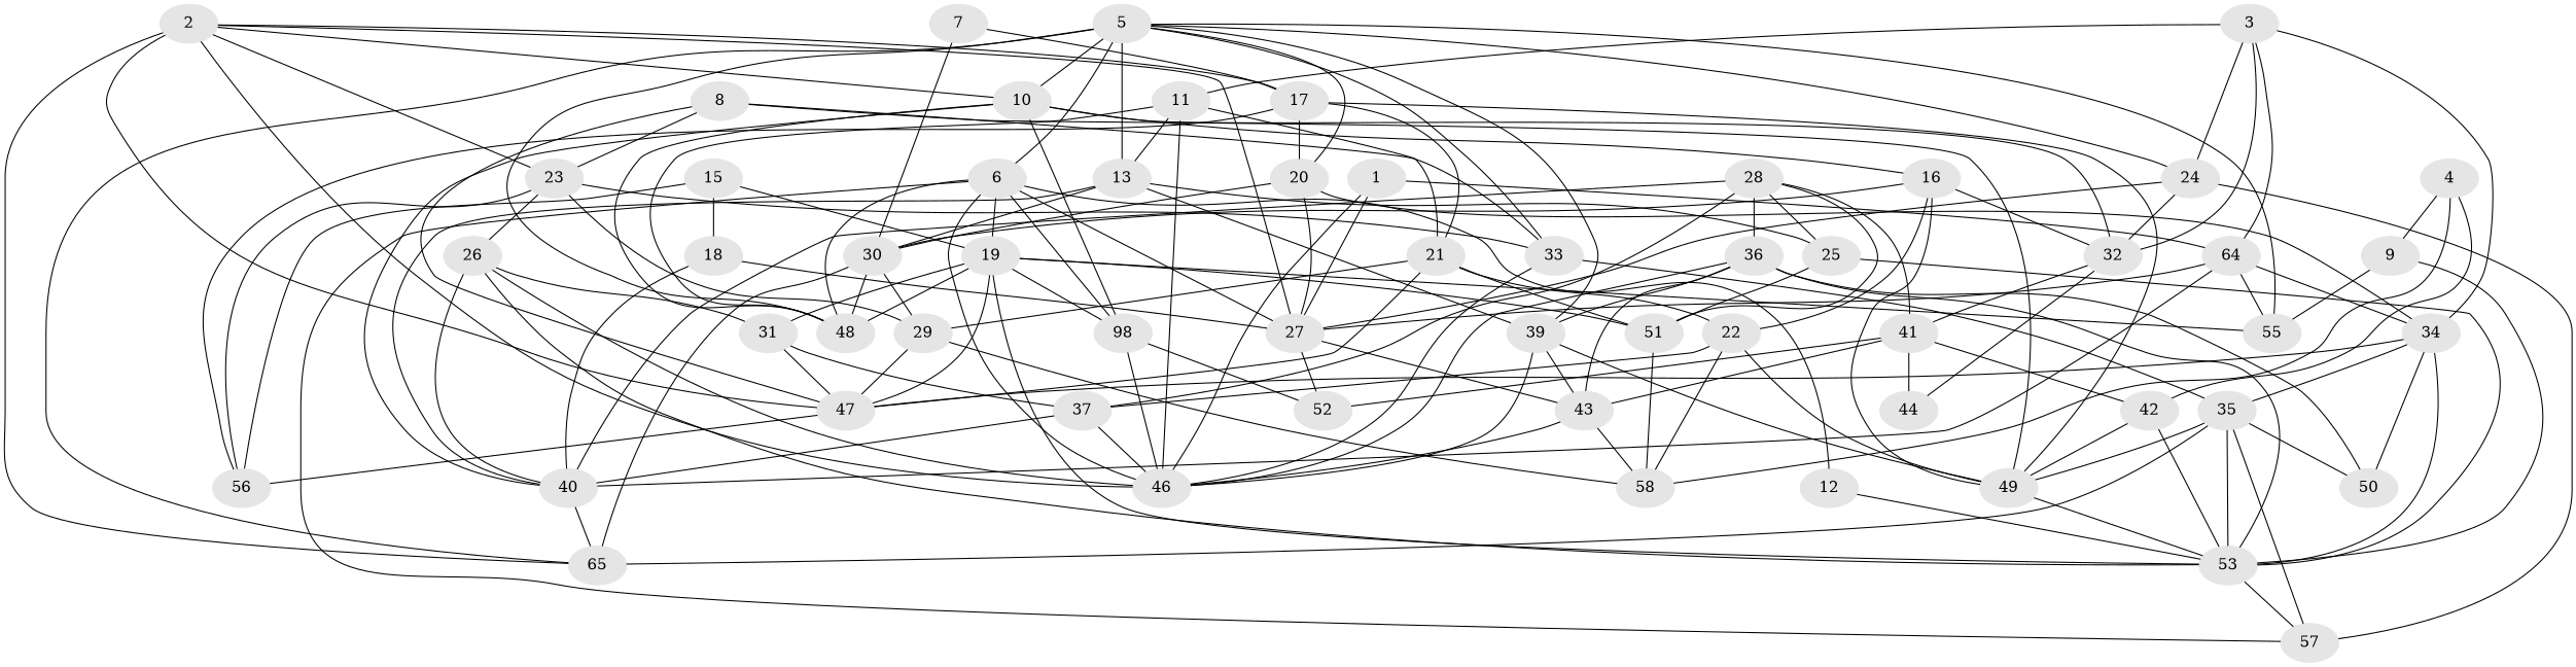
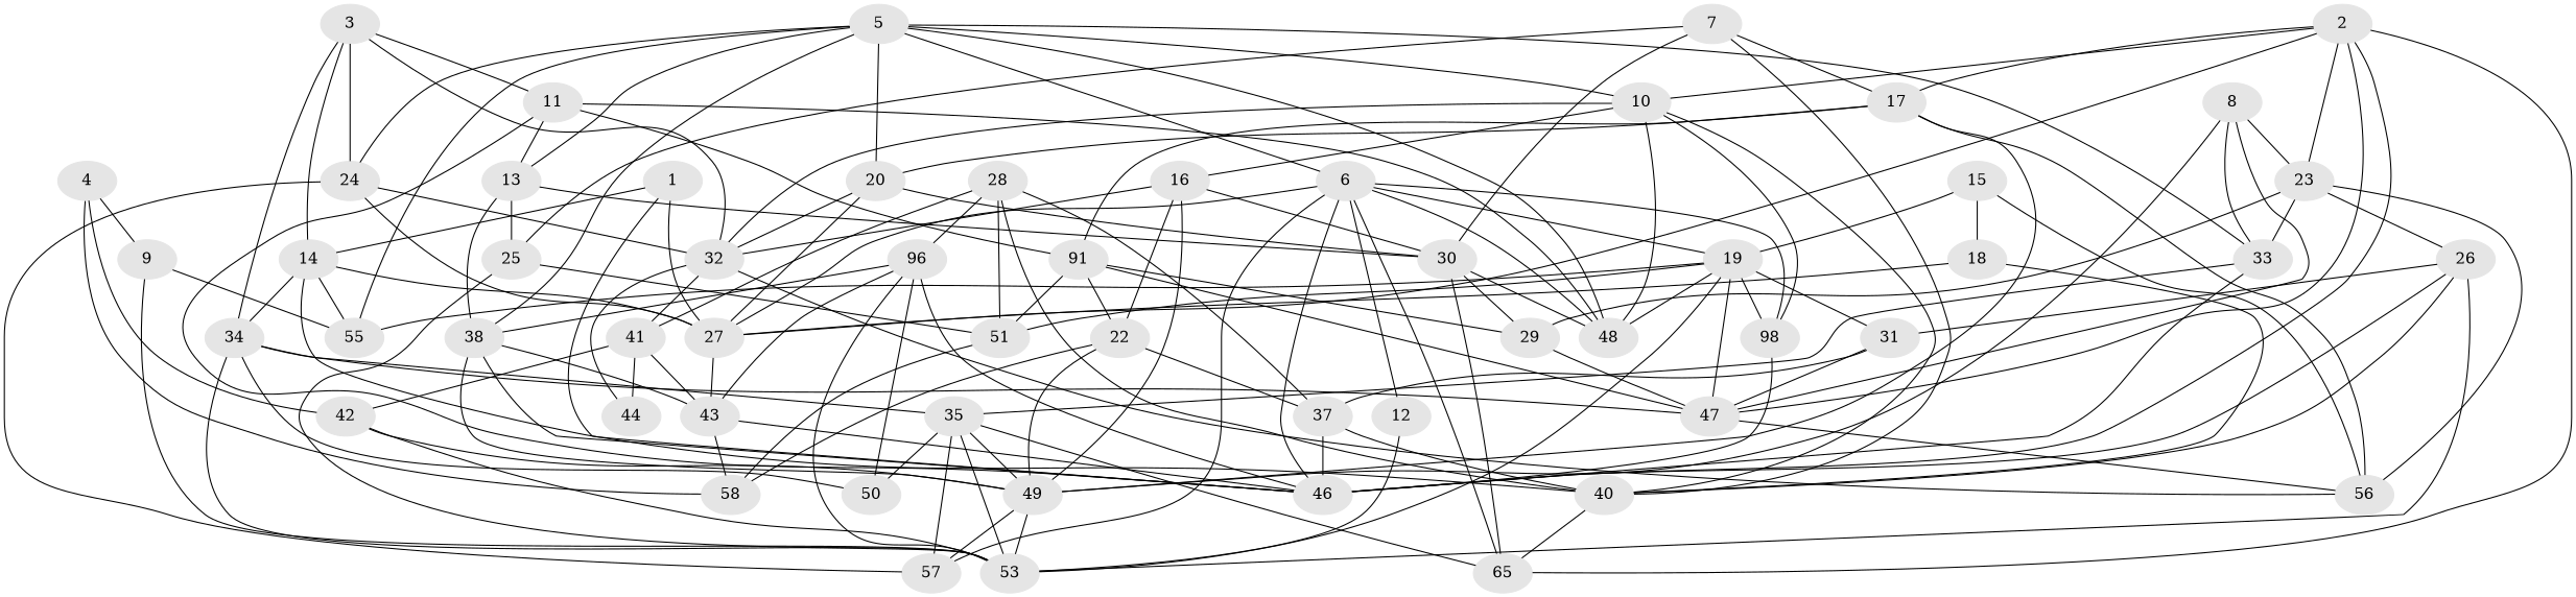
  graph {
    node [color=gray90 style=filled]
    edge [weight=1.0]
    1
-   14 [label=64]
+   14
    27
    46
    34
    55
    40
    43
-   52
    2
    10
    17
    23
    n14 [label=65]
    47
    32
    48
    n18 [label=98]
    16
    20
    49
-   21
+   21 [label=91]
    56
    33
    29
    26
    3
    11
    24
    13
    57
    41
    44
    53
    35
    50
    4
    42
    58
    9
    5
    6
-   39
+   39 [label=38]
    12
    19
    25
    30
    31
    51
    7
    8
    22
    15
    18
    37
    28
-   36
+   36 [label=96]
    1 -- 14
    1 -- 27
    1 -- 46
    14 -- 27
    14 -- 34
    14 -- 55
    14 -- 40
    27 -- 43
-   27 -- 52
    34 -- 47
    34 -- 53
    34 -- 35
    34 -- 50
    40 -- n14
    43 -- 46
    43 -- 58
    2 -- 27
    2 -- 46 [weight=2.0]
    2 -- 10
    2 -- 17
    2 -- 23
    2 -- n14
    2 -- 47
    10 -- 40
    10 -- 32
    10 -- 48
    10 -- n18
    10 -- 16
    17 -- 20
    17 -- 49
    17 -- 21
    17 -- 56
    23 -- 56
    23 -- 33
    23 -- 29
    23 -- 26
    47 -- 56
+   32 -- 56
    32 -- 41
    32 -- 44
    n18 -- 46
-   n18 -- 52
    16 -- 32
    16 -- 49
    16 -- 30
    16 -- 22
    20 -- 27
-   20 -- 34
+   20 -- 32
    20 -- 30
    49 -- 53
    21 -- 47
    21 -- 29
    21 -- 51
    21 -- 22
    33 -- 46
    33 -- 35
    29 -- 47
-   29 -- 58
    26 -- 46
    26 -- 40
    26 -- 53
    26 -- 31
    3 -- 14
    3 -- 34
    3 -- 32
    3 -- 11
    3 -- 24
    11 -- 46
    11 -- 48
    11 -- 21
    11 -- 13
    24 -- 27
    24 -- 32
    24 -- 57
    13 -- 39
    13 -- 25
    13 -- 30
    41 -- 43
-   41 -- 52
    41 -- 44
    41 -- 42
-   53 -- 57
+   49 -- 57
    35 -- n14 [weight=2.0]
    35 -- 49
    35 -- 57 [weight=2.0]
    35 -- 53
    35 -- 50
    4 -- 42
    4 -- 58
    4 -- 9
    42 -- 49
    42 -- 53
    9 -- 55
    9 -- 53
    5 -- 55
    5 -- 10 [weight=2.0]
-   5 -- n14
+   6 -- n14
    5 -- 48
    5 -- 20
    5 -- 33
    5 -- 24
    5 -- 13
    5 -- 6
    5 -- 39
    6 -- 27
    6 -- 46
    6 -- 48
    6 -- n18
    6 -- 57
    6 -- 12
    6 -- 19
    39 -- 46
    39 -- 43
    39 -- 49 [weight=2.0]
    12 -- 53
    19 -- 55
    19 -- 47
    19 -- 48
    19 -- n18
    19 -- 53
    19 -- 31
    19 -- 51
    25 -- 53
    25 -- 51
    30 -- n14
    30 -- 48
    30 -- 29
    31 -- 47
    31 -- 37
    51 -- 58
-   13 -- 40
+   7 -- 40
    7 -- 17
-   28 -- 25
+   7 -- 25
    7 -- 30
    8 -- 23
    8 -- 47
    8 -- 49
    8 -- 33
    22 -- 49
    22 -- 58
    22 -- 37
    15 -- 56 [weight=2.0]
    15 -- 19
    15 -- 18
    18 -- 27
    18 -- 40
    37 -- 46
    37 -- 40
    28 -- 40 [weight=2.0]
    28 -- 41
    28 -- 51
    28 -- 37
    28 -- 36
    36 -- 46
    36 -- 43
    36 -- 53
    36 -- 50
    36 -- 39
  }
